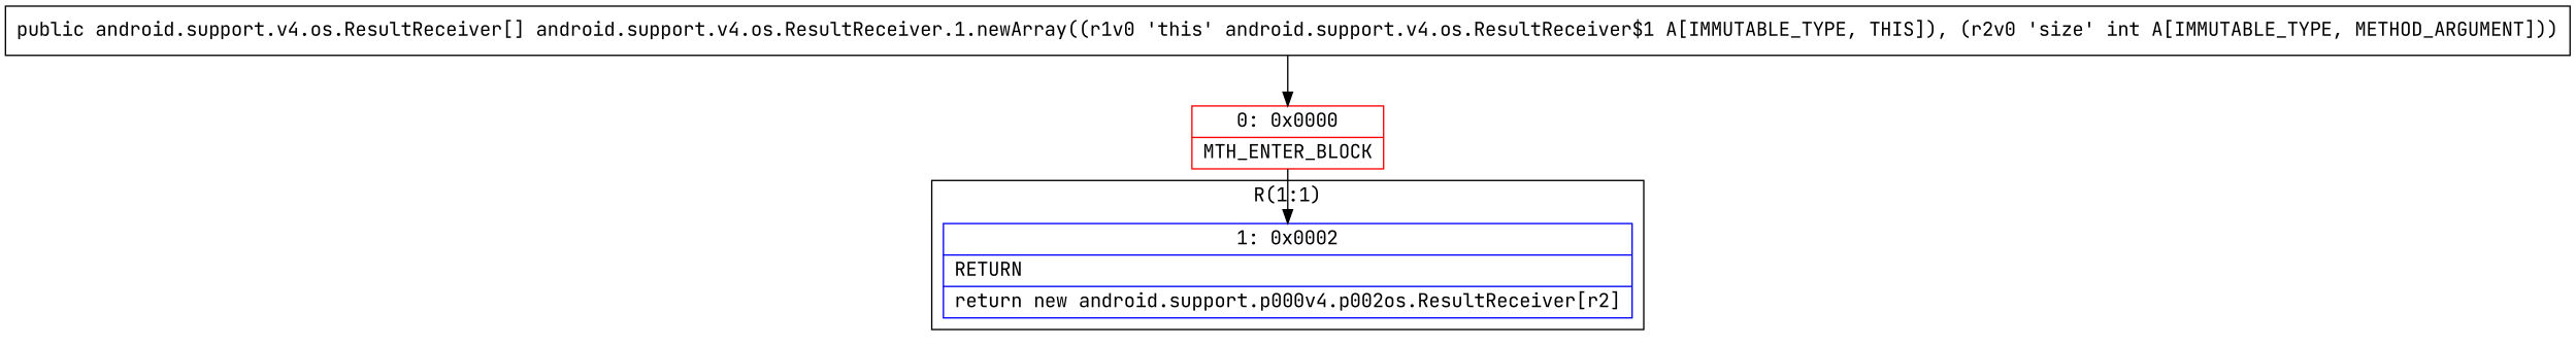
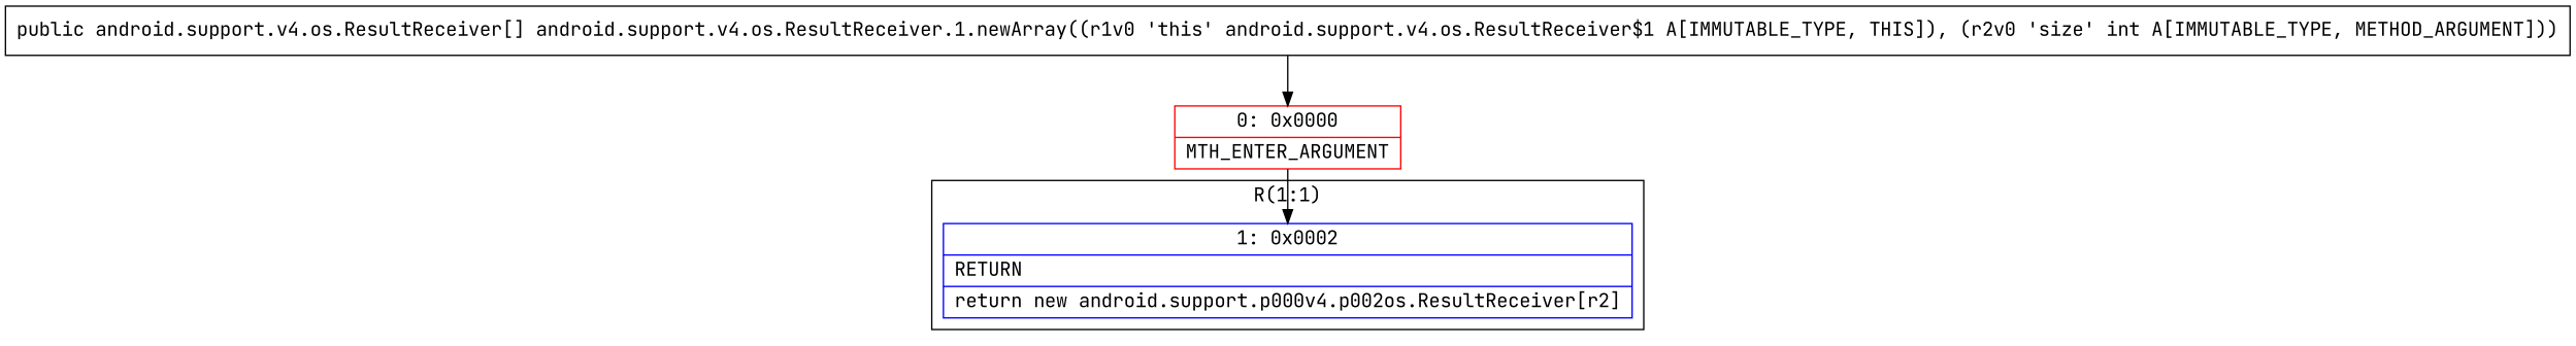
  digraph {
    fontname="JetBrains Mono"
    node [shape=record fontname="JetBrains Mono"]
    edge [fontname="JetBrains Mono"]
    n1 [color=blue label="{1\:\ 0x0002|RETURN\l|return new android.support.p000v4.p002os.ResultReceiver[r2]\l}"]
-   n2 [color=red label="{0\:\ 0x0000|MTH_ENTER_BLOCK\l}"]
+   n2 [color=red label="{0\:\ 0x0000|MTH_ENTER_ARGUMENT\l}"]
    n3 [label="{public android.support.v4.os.ResultReceiver[] android.support.v4.os.ResultReceiver.1.newArray((r1v0 'this' android.support.v4.os.ResultReceiver$1 A[IMMUTABLE_TYPE, THIS]), (r2v0 'size' int A[IMMUTABLE_TYPE, METHOD_ARGUMENT])) }"]
    subgraph cluster_1 {
      label="R(1:1)"
      n1
    }
    n2 -> n1
    n3 -> n2
  }
